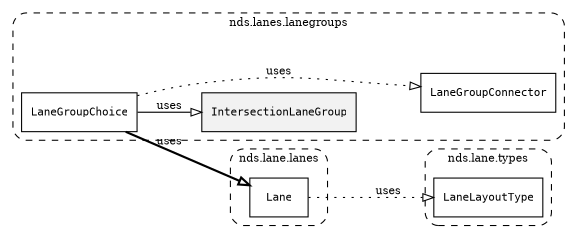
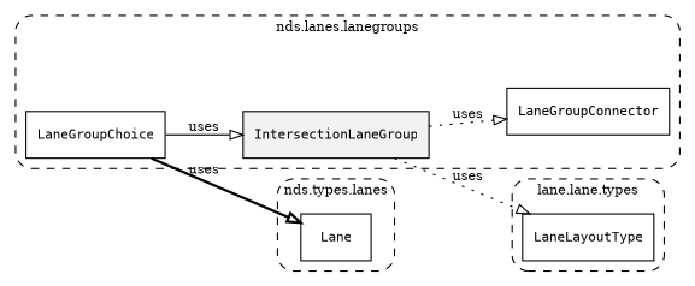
  digraph {
    fontsize=10
    rankdir=LR
    node [fontsize=10 shape=box]
    edge [arrowhead=onormal fontsize=10 style=dotted]
    n1 [fillcolor="#0000000D" label=<<font face="monospace"><table align="center" border="0" cellspacing="0" cellpadding="0"><tr><td href="../../../content/packages/nds.lane.lanegroups.html#Structure-IntersectionLaneGroup" title="Structure defined in nds.lane.lanegroups">IntersectionLaneGroup</td></tr></table></font>> style=filled]
    n2 [label=<<font face="monospace"><table align="center" border="0" cellspacing="0" cellpadding="0"><tr><td href="../../../content/packages/nds.lane.lanegroups.html#Structure-LaneGroupConnector" title="Structure defined in nds.lane.lanegroups">LaneGroupConnector</td></tr></table></font>>]
    n3 [label=<<font face="monospace"><table align="center" border="0" cellspacing="0" cellpadding="0"><tr><td href="../../../content/packages/nds.lane.lanegroups.html#Choice-LaneGroupChoice" title="Choice defined in nds.lane.lanegroups">LaneGroupChoice</td></tr></table></font>>]
    n4 [label=<<font face="monospace"><table align="center" border="0" cellspacing="0" cellpadding="0"><tr><td href="../../../content/packages/nds.lane.types.html#Enum-LaneLayoutType" title="Enum defined in nds.lane.types">LaneLayoutType</td></tr></table></font>>]
    n5 [label=<<font face="monospace"><table align="center" border="0" cellspacing="0" cellpadding="0"><tr><td href="../../../content/packages/nds.lane.lanes.html#Structure-Lane" title="Structure defined in nds.lane.lanes">Lane</td></tr></table></font>>]
    subgraph cluster_1 {
      label="nds.lanes.lanegroups"
      style="dashed, rounded"
      n1
      n2
      n3
    }
    subgraph cluster_2 {
-     label="nds.lane.types"
+     label="lane.lane.types"
      style="dashed, rounded"
      n4
    }
    subgraph cluster_3 {
-     label="nds.lane.lanes"
+     label="nds.types.lanes"
      style="dashed, rounded"
      n5
    }
-   n3 -> n2 [label=uses]
-   n5 -> n4 [label=uses]
+   n1 -> n2 [label=uses]
+   n1 -> n4 [label=uses]
    n3 -> n1 [label=uses style=solid]
    n3 -> n5 [label=uses style=bold]
  }
